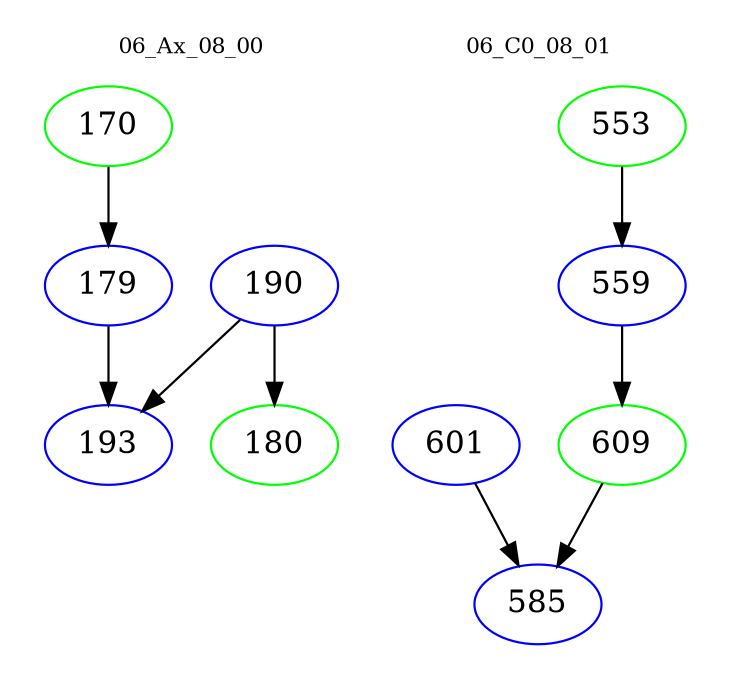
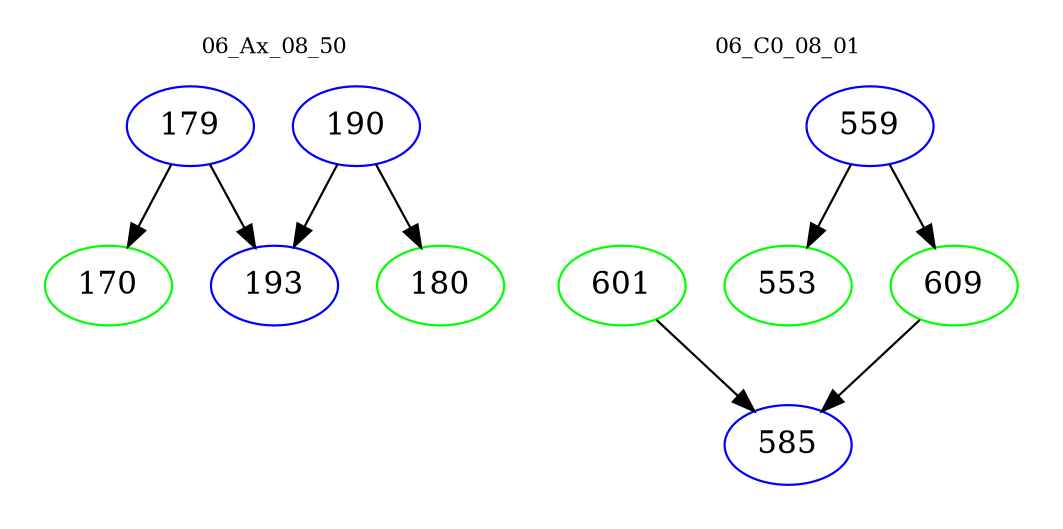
  digraph {
    node [color=blue]
    edge [color=black]
    n1 [label=190]
    n2 [label=193]
    n3 [color=green label=180]
    n4 [label=179]
    n5 [color=green label=170]
    n6 [label=559]
    n7 [color=green label=553]
    n8 [color=green label=609]
    n9 [label=585]
-   n10 [label=601]
+   n10 [color=green label=601]
    subgraph cluster_1 {
      color=white
      fontsize=10
-     label="06_Ax_08_00"
+     label="06_Ax_08_50"
      n1
      n2
      n3
      n4
      n5
    }
    subgraph cluster_2 {
      color=white
      fontsize=10
      label="06_C0_08_01"
      n6
      n7
      n8
      n9
      n10
    }
    n1 -> n2
    n1 -> n3
    n4 -> n2
-   n5 -> n4
-   n7 -> n6
+   n4 -> n5
+   n6 -> n7
    n6 -> n8
    n8 -> n9
    n10 -> n9
  }
